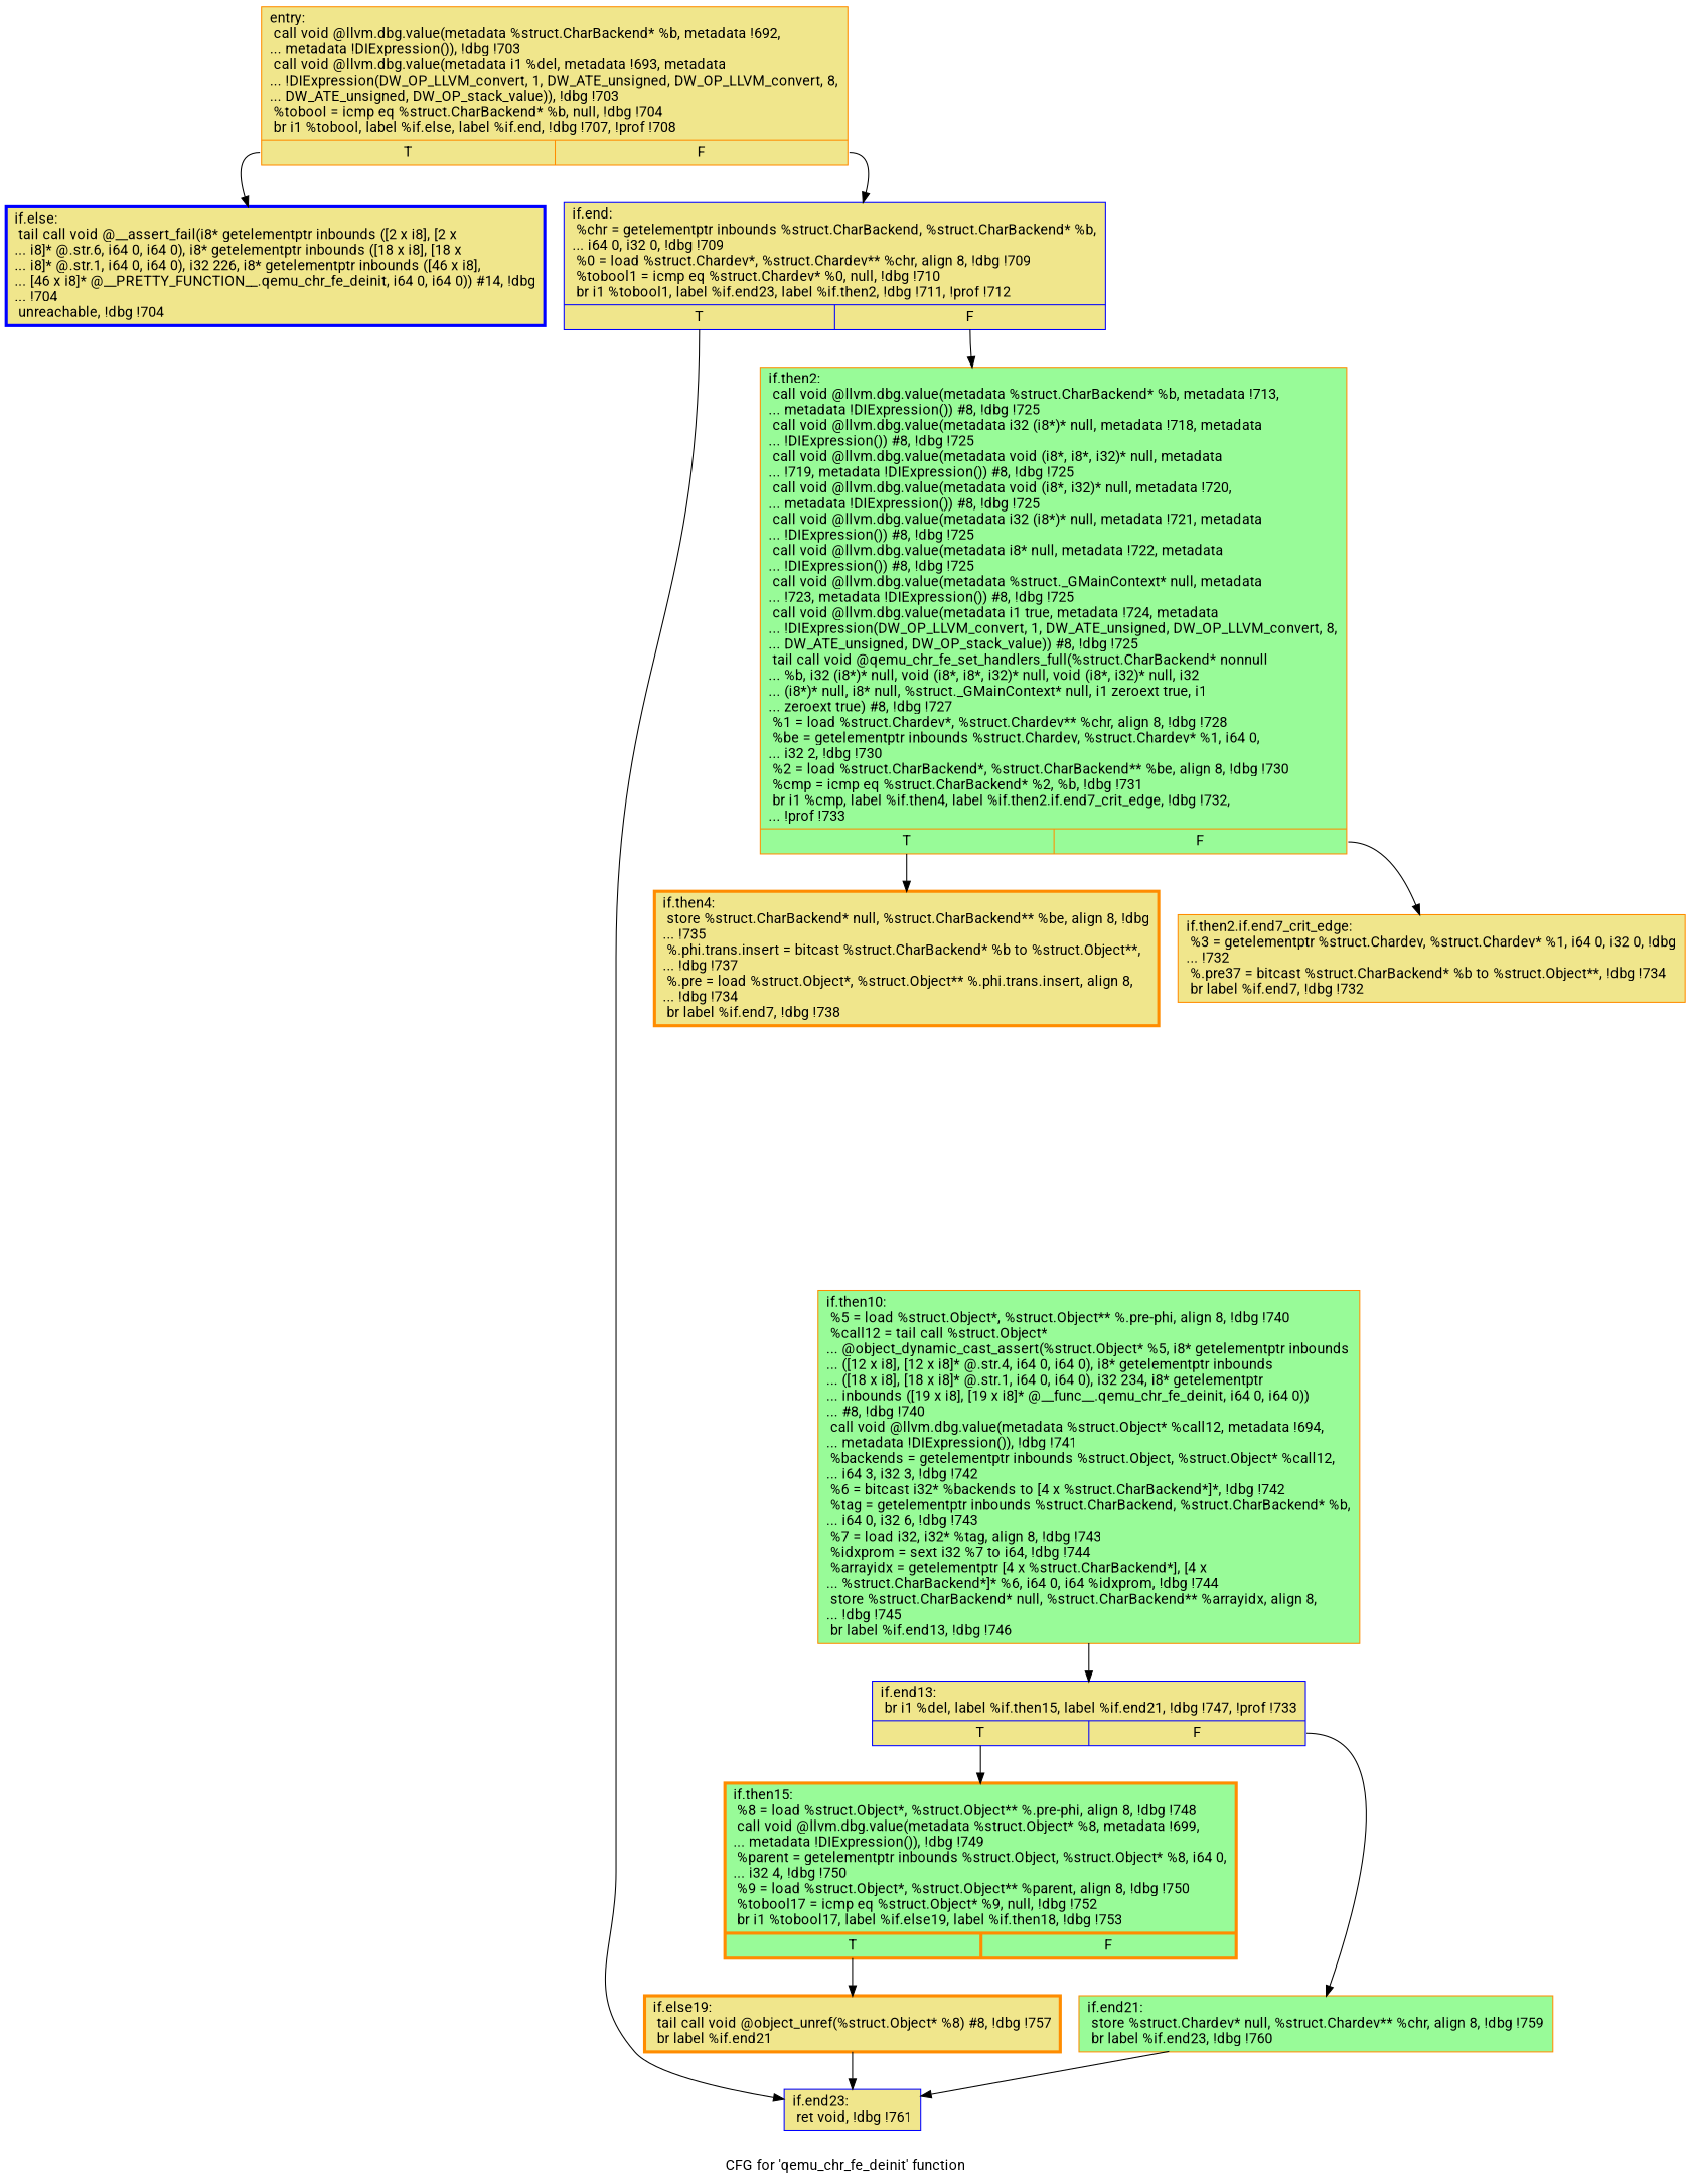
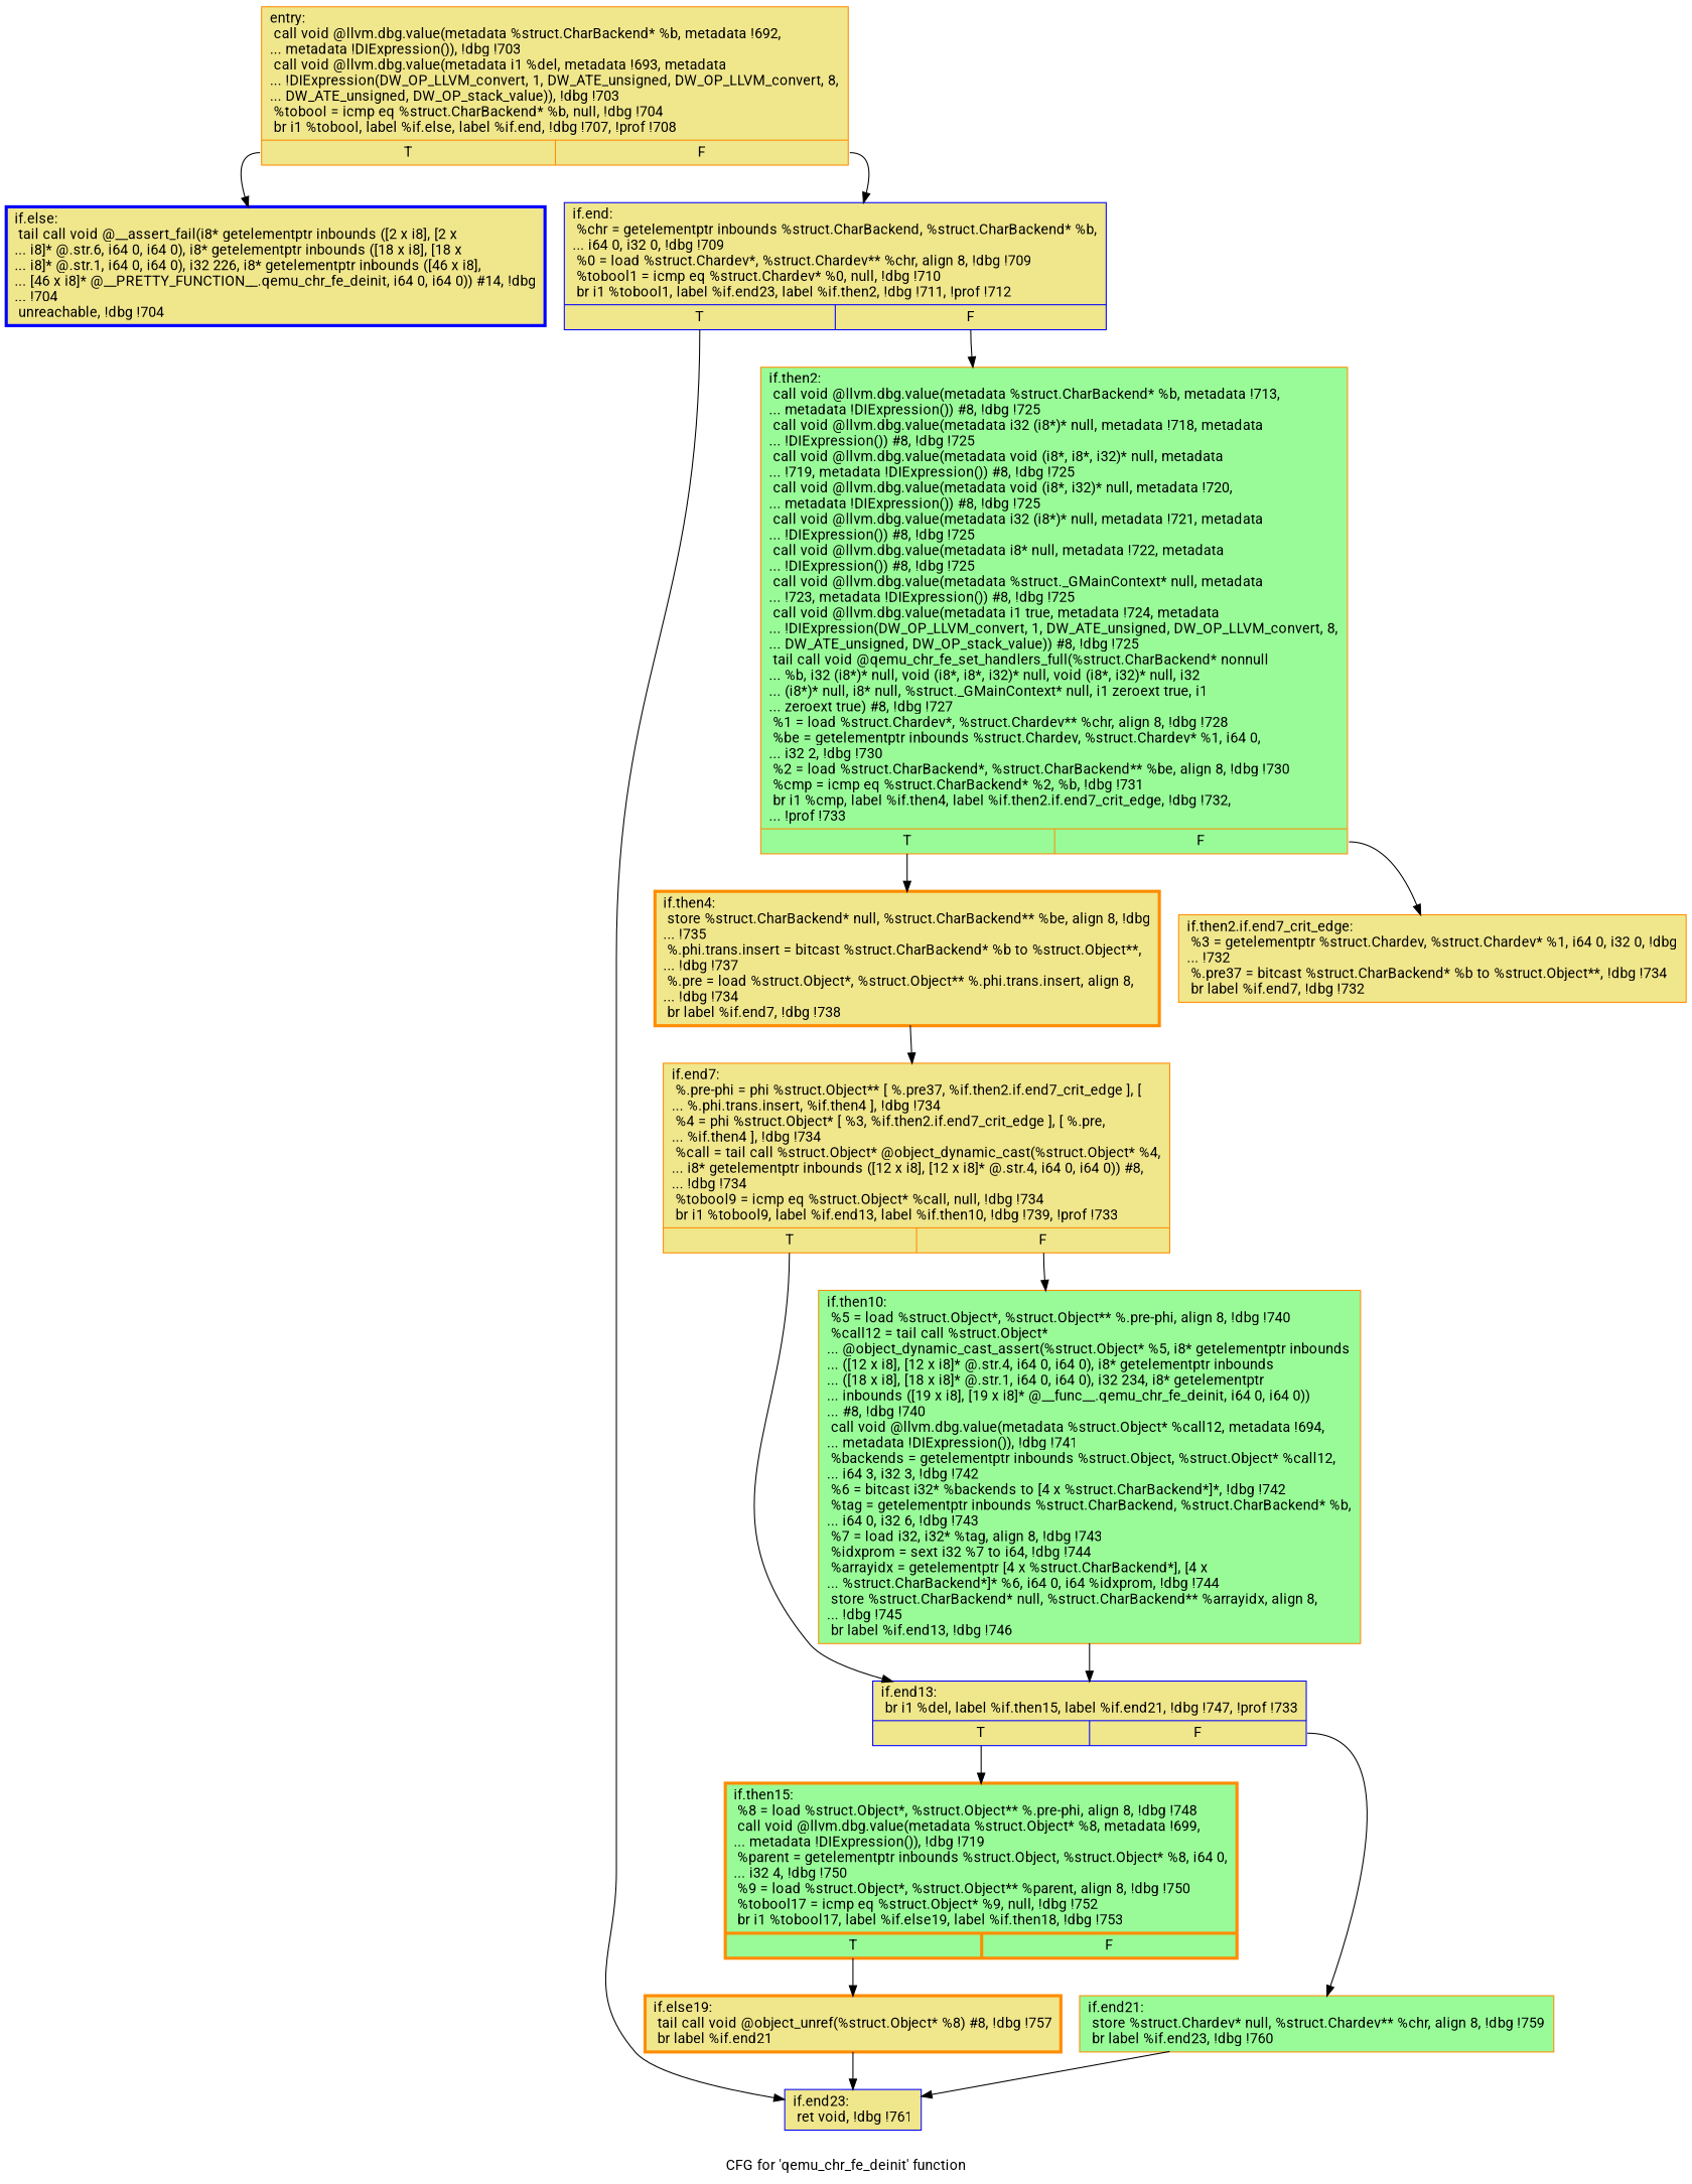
  digraph {
    fontname=Roboto
    label="CFG for 'qemu_chr_fe_deinit' function"
    node [color=darkorange fillcolor=khaki fontname=Roboto shape=record style=filled]
    edge [fontname=Roboto tailport=s0]
    n1 [label="{entry:\l  call void @llvm.dbg.value(metadata %struct.CharBackend* %b, metadata !692,\l... metadata !DIExpression()), !dbg !703\l  call void @llvm.dbg.value(metadata i1 %del, metadata !693, metadata\l... !DIExpression(DW_OP_LLVM_convert, 1, DW_ATE_unsigned, DW_OP_LLVM_convert, 8,\l... DW_ATE_unsigned, DW_OP_stack_value)), !dbg !703\l  %tobool = icmp eq %struct.CharBackend* %b, null, !dbg !704\l  br i1 %tobool, label %if.else, label %if.end, !dbg !707, !prof !708\l|{<s0>T|<s1>F}}"]
    n2 [color=blue label="{if.else:                                          \l  tail call void @__assert_fail(i8* getelementptr inbounds ([2 x i8], [2 x\l... i8]* @.str.6, i64 0, i64 0), i8* getelementptr inbounds ([18 x i8], [18 x\l... i8]* @.str.1, i64 0, i64 0), i32 226, i8* getelementptr inbounds ([46 x i8],\l... [46 x i8]* @__PRETTY_FUNCTION__.qemu_chr_fe_deinit, i64 0, i64 0)) #14, !dbg\l... !704\l  unreachable, !dbg !704\l}" penwidth=3.0]
    n3 [color=blue label="{if.end:                                           \l  %chr = getelementptr inbounds %struct.CharBackend, %struct.CharBackend* %b,\l... i64 0, i32 0, !dbg !709\l  %0 = load %struct.Chardev*, %struct.Chardev** %chr, align 8, !dbg !709\l  %tobool1 = icmp eq %struct.Chardev* %0, null, !dbg !710\l  br i1 %tobool1, label %if.end23, label %if.then2, !dbg !711, !prof !712\l|{<s0>T|<s1>F}}"]
    n4 [color=blue label="{if.end23:                                         \l  ret void, !dbg !761\l}"]
    n5 [fillcolor=palegreen label="{if.then2:                                         \l  call void @llvm.dbg.value(metadata %struct.CharBackend* %b, metadata !713,\l... metadata !DIExpression()) #8, !dbg !725\l  call void @llvm.dbg.value(metadata i32 (i8*)* null, metadata !718, metadata\l... !DIExpression()) #8, !dbg !725\l  call void @llvm.dbg.value(metadata void (i8*, i8*, i32)* null, metadata\l... !719, metadata !DIExpression()) #8, !dbg !725\l  call void @llvm.dbg.value(metadata void (i8*, i32)* null, metadata !720,\l... metadata !DIExpression()) #8, !dbg !725\l  call void @llvm.dbg.value(metadata i32 (i8*)* null, metadata !721, metadata\l... !DIExpression()) #8, !dbg !725\l  call void @llvm.dbg.value(metadata i8* null, metadata !722, metadata\l... !DIExpression()) #8, !dbg !725\l  call void @llvm.dbg.value(metadata %struct._GMainContext* null, metadata\l... !723, metadata !DIExpression()) #8, !dbg !725\l  call void @llvm.dbg.value(metadata i1 true, metadata !724, metadata\l... !DIExpression(DW_OP_LLVM_convert, 1, DW_ATE_unsigned, DW_OP_LLVM_convert, 8,\l... DW_ATE_unsigned, DW_OP_stack_value)) #8, !dbg !725\l  tail call void @qemu_chr_fe_set_handlers_full(%struct.CharBackend* nonnull\l... %b, i32 (i8*)* null, void (i8*, i8*, i32)* null, void (i8*, i32)* null, i32\l... (i8*)* null, i8* null, %struct._GMainContext* null, i1 zeroext true, i1\l... zeroext true) #8, !dbg !727\l  %1 = load %struct.Chardev*, %struct.Chardev** %chr, align 8, !dbg !728\l  %be = getelementptr inbounds %struct.Chardev, %struct.Chardev* %1, i64 0,\l... i32 2, !dbg !730\l  %2 = load %struct.CharBackend*, %struct.CharBackend** %be, align 8, !dbg !730\l  %cmp = icmp eq %struct.CharBackend* %2, %b, !dbg !731\l  br i1 %cmp, label %if.then4, label %if.then2.if.end7_crit_edge, !dbg !732,\l... !prof !733\l|{<s0>T|<s1>F}}"]
    n6 [label="{if.then4:                                         \l  store %struct.CharBackend* null, %struct.CharBackend** %be, align 8, !dbg\l... !735\l  %.phi.trans.insert = bitcast %struct.CharBackend* %b to %struct.Object**,\l... !dbg !737\l  %.pre = load %struct.Object*, %struct.Object** %.phi.trans.insert, align 8,\l... !dbg !734\l  br label %if.end7, !dbg !738\l}" penwidth=3.0]
    n7 [label="{if.then2.if.end7_crit_edge:                       \l  %3 = getelementptr %struct.Chardev, %struct.Chardev* %1, i64 0, i32 0, !dbg\l... !732\l  %.pre37 = bitcast %struct.CharBackend* %b to %struct.Object**, !dbg !734\l  br label %if.end7, !dbg !732\l}"]
+   n8 [label="{if.end7:                                          \l  %.pre-phi = phi %struct.Object** [ %.pre37, %if.then2.if.end7_crit_edge ], [\l... %.phi.trans.insert, %if.then4 ], !dbg !734\l  %4 = phi %struct.Object* [ %3, %if.then2.if.end7_crit_edge ], [ %.pre,\l... %if.then4 ], !dbg !734\l  %call = tail call %struct.Object* @object_dynamic_cast(%struct.Object* %4,\l... i8* getelementptr inbounds ([12 x i8], [12 x i8]* @.str.4, i64 0, i64 0)) #8,\l... !dbg !734\l  %tobool9 = icmp eq %struct.Object* %call, null, !dbg !734\l  br i1 %tobool9, label %if.end13, label %if.then10, !dbg !739, !prof !733\l|{<s0>T|<s1>F}}"]
    n9 [color=blue label="{if.end13:                                         \l  br i1 %del, label %if.then15, label %if.end21, !dbg !747, !prof !733\l|{<s0>T|<s1>F}}"]
    n10 [fillcolor=palegreen label="{if.then10:                                        \l  %5 = load %struct.Object*, %struct.Object** %.pre-phi, align 8, !dbg !740\l  %call12 = tail call %struct.Object*\l... @object_dynamic_cast_assert(%struct.Object* %5, i8* getelementptr inbounds\l... ([12 x i8], [12 x i8]* @.str.4, i64 0, i64 0), i8* getelementptr inbounds\l... ([18 x i8], [18 x i8]* @.str.1, i64 0, i64 0), i32 234, i8* getelementptr\l... inbounds ([19 x i8], [19 x i8]* @__func__.qemu_chr_fe_deinit, i64 0, i64 0))\l... #8, !dbg !740\l  call void @llvm.dbg.value(metadata %struct.Object* %call12, metadata !694,\l... metadata !DIExpression()), !dbg !741\l  %backends = getelementptr inbounds %struct.Object, %struct.Object* %call12,\l... i64 3, i32 3, !dbg !742\l  %6 = bitcast i32* %backends to [4 x %struct.CharBackend*]*, !dbg !742\l  %tag = getelementptr inbounds %struct.CharBackend, %struct.CharBackend* %b,\l... i64 0, i32 6, !dbg !743\l  %7 = load i32, i32* %tag, align 8, !dbg !743\l  %idxprom = sext i32 %7 to i64, !dbg !744\l  %arrayidx = getelementptr [4 x %struct.CharBackend*], [4 x\l... %struct.CharBackend*]* %6, i64 0, i64 %idxprom, !dbg !744\l  store %struct.CharBackend* null, %struct.CharBackend** %arrayidx, align 8,\l... !dbg !745\l  br label %if.end13, !dbg !746\l}"]
-   n11 [fillcolor=palegreen label="{if.then15:                                        \l  %8 = load %struct.Object*, %struct.Object** %.pre-phi, align 8, !dbg !748\l  call void @llvm.dbg.value(metadata %struct.Object* %8, metadata !699,\l... metadata !DIExpression()), !dbg !749\l  %parent = getelementptr inbounds %struct.Object, %struct.Object* %8, i64 0,\l... i32 4, !dbg !750\l  %9 = load %struct.Object*, %struct.Object** %parent, align 8, !dbg !750\l  %tobool17 = icmp eq %struct.Object* %9, null, !dbg !752\l  br i1 %tobool17, label %if.else19, label %if.then18, !dbg !753\l|{<s0>T|<s1>F}}" penwidth=3.0]
+   n11 [fillcolor=palegreen label="{if.then15:                                        \l  %8 = load %struct.Object*, %struct.Object** %.pre-phi, align 8, !dbg !748\l  call void @llvm.dbg.value(metadata %struct.Object* %8, metadata !699,\l... metadata !DIExpression()), !dbg !719\l  %parent = getelementptr inbounds %struct.Object, %struct.Object* %8, i64 0,\l... i32 4, !dbg !750\l  %9 = load %struct.Object*, %struct.Object** %parent, align 8, !dbg !750\l  %tobool17 = icmp eq %struct.Object* %9, null, !dbg !752\l  br i1 %tobool17, label %if.else19, label %if.then18, !dbg !753\l|{<s0>T|<s1>F}}" penwidth=3.0]
    n12 [fillcolor=palegreen label="{if.end21:                                         \l  store %struct.Chardev* null, %struct.Chardev** %chr, align 8, !dbg !759\l  br label %if.end23, !dbg !760\l}"]
    n13 [label="{if.else19:                                        \l  tail call void @object_unref(%struct.Object* %8) #8, !dbg !757\l  br label %if.end21\l}" penwidth=3.0]
    n1 -> n2
    n1 -> n3 [tailport=s1]
    n3 -> n4
    n3 -> n5 [tailport=s1]
    n5 -> n6
    n5 -> n7 [tailport=s1]
+   n6 -> n8 [tailport=""]
+   n8 -> n9
+   n8 -> n10 [tailport=s1]
    n9 -> n11
    n9 -> n12 [tailport=s1]
    n10 -> n9 [tailport=""]
    n11 -> n13
    n12 -> n4 [tailport=""]
    n13 -> n4 [tailport=""]
  }
